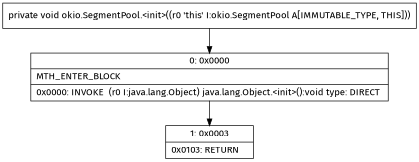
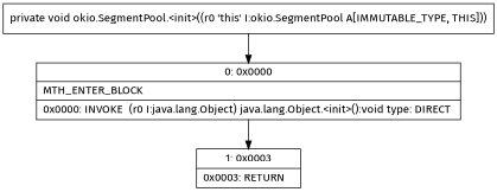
  digraph {
    fontname="Fira Sans"
    node [shape=record fontname="Fira Sans"]
    edge [fontname="Fira Sans"]
    n1 [label="{0\:\ 0x0000|MTH_ENTER_BLOCK\l|0x0000: INVOKE  (r0 I:java.lang.Object) java.lang.Object.\<init\>():void type: DIRECT \l}"]
-   n2 [label="{1\:\ 0x0003|0x0103: RETURN   \l}"]
+   n2 [label="{1\:\ 0x0003|0x0003: RETURN   \l}"]
    n3 [label="{private void okio.SegmentPool.\<init\>((r0 'this' I:okio.SegmentPool A[IMMUTABLE_TYPE, THIS])) }"]
    n1 -> n2
    n3 -> n1
  }
